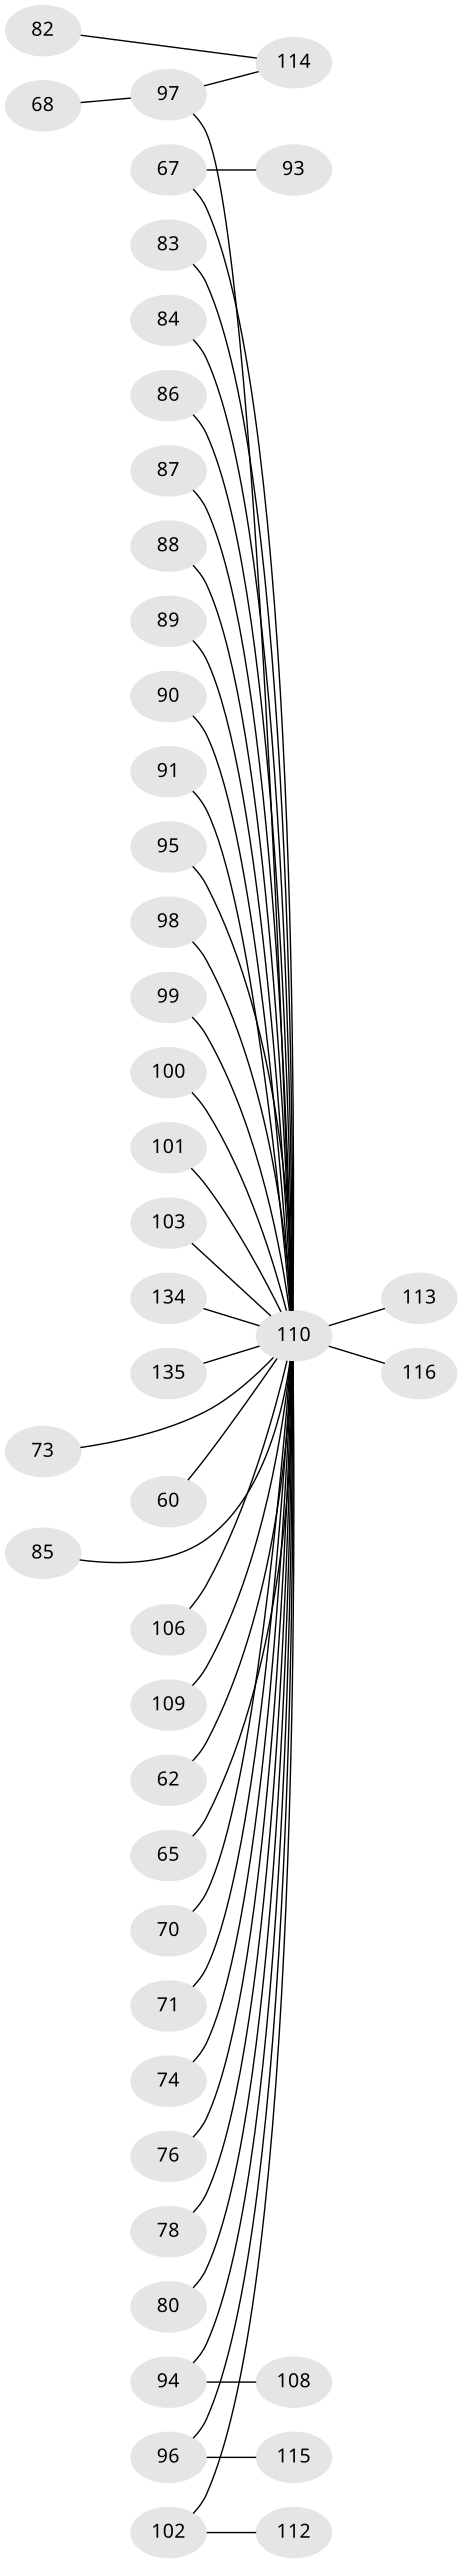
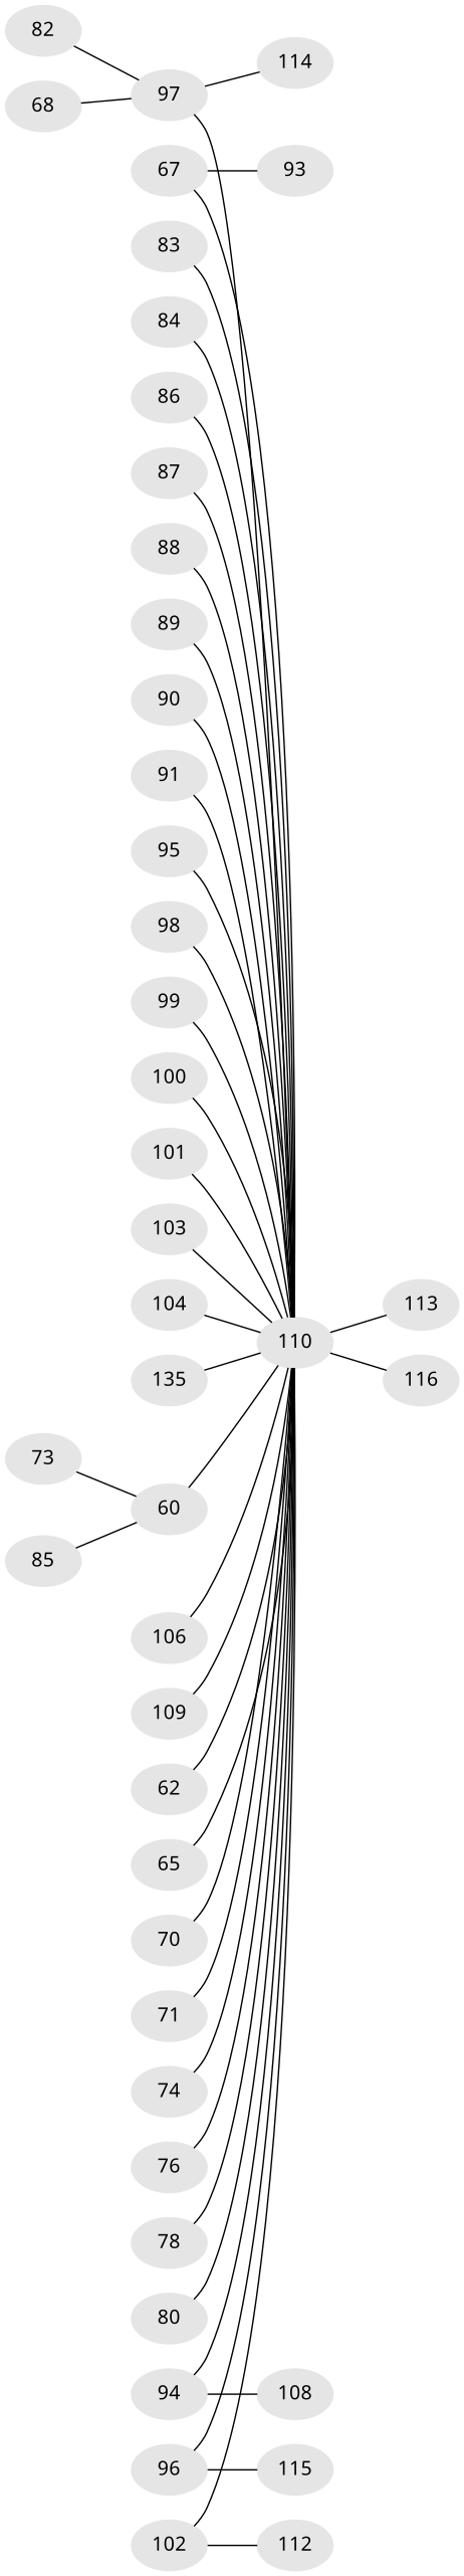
  graph {
    fontname="Noto Sans"
    rankdir=LR
    node [color=gray90 fontname="Noto Sans" style=filled]
    edge [fontname="Noto Sans"]
    110 [super="+15+81+56+64+50+52+58+92+69+77+55"]
    113
    116
    60
    62
    65
    67 [super="+59"]
    93
    97 [super="+66"]
    114
    68
    70
    71
    73
    74
    76
    78
    80
    82
    83
    84
    85
    86
    87
    88
    89
    90
    91
    94
    108
    95
    96
    115
    98
    99
    100
    101
    102
    112
    103
-   104 [label=134]
+   104
    n42 [label=135]
    106
    109
    110 -- 113
    110 -- 116
    60 -- 110
    62 -- 110
    65 -- 110
    67 -- 110
    67 -- 93
    97 -- 110
    97 -- 114
    68 -- 97
    70 -- 110
    71 -- 110
-   73 -- 110
+   73 -- 60
    74 -- 110
    76 -- 110
    78 -- 110
    80 -- 110
-   82 -- 114
+   82 -- 97
    83 -- 110
    84 -- 110
-   85 -- 110
+   85 -- 60
    86 -- 110
    87 -- 110
    88 -- 110
    89 -- 110
    90 -- 110
    91 -- 110
    94 -- 110
    94 -- 108
    95 -- 110
    96 -- 110
    96 -- 115
    98 -- 110
    99 -- 110
    100 -- 110
    101 -- 110
    102 -- 110
    102 -- 112
    103 -- 110
    104 -- 110
    n42 -- 110
    106 -- 110
    109 -- 110
  }
